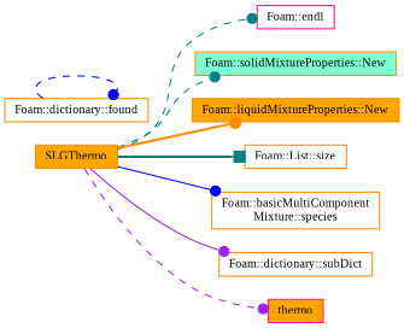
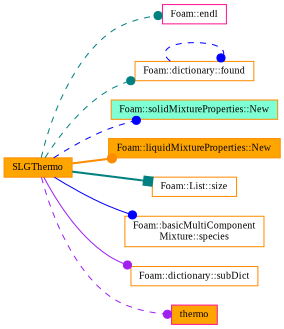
  digraph {
    fontname="Liberation Serif"
    rankdir=LR
    node [color=darkorange fillcolor=white fontname="Liberation Serif" fontsize=10 shape=record style=filled]
    edge [arrowhead=dot color=teal fontname="Liberation Serif" fontsize=10 labelfontname=FreeSans labelfontsize=10 style=dashed]
    n1 [fillcolor=orange fontcolor=black height=0.2 label=SLGThermo width=0.4]
    n2 [color=deeppink height=0.2 label="Foam::endl" width=0.4]
    n3 [height=0.2 label="Foam::dictionary::found" width=0.4]
    n4 [fillcolor=aquamarine height=0.2 label="Foam::solidMixtureProperties::New" width=0.4]
    n5 [fillcolor=orange height=0.2 label="Foam::liquidMixtureProperties::New" width=0.4]
    n6 [height=0.2 label="Foam::List::size" width=0.4]
    n7 [height=0.2 label="Foam::basicMultiComponent\lMixture::species" width=0.4]
    n8 [height=0.2 label="Foam::dictionary::subDict" width=0.4]
    n9 [color=deeppink fillcolor=orange height=0.2 label=thermo width=0.4]
    n1 -> n2
-   n1 -> n4
+   n1 -> n3
+   n1 -> n4 [color=blue]
    n1 -> n5 [color=darkorange style=bold]
    n1 -> n6 [arrowhead=box style=bold]
    n1 -> n7 [color=blue style=solid]
    n1 -> n8 [color=purple style=solid]
    n1 -> n9 [color=purple]
    n3 -> n3 [color=blue]
  }
